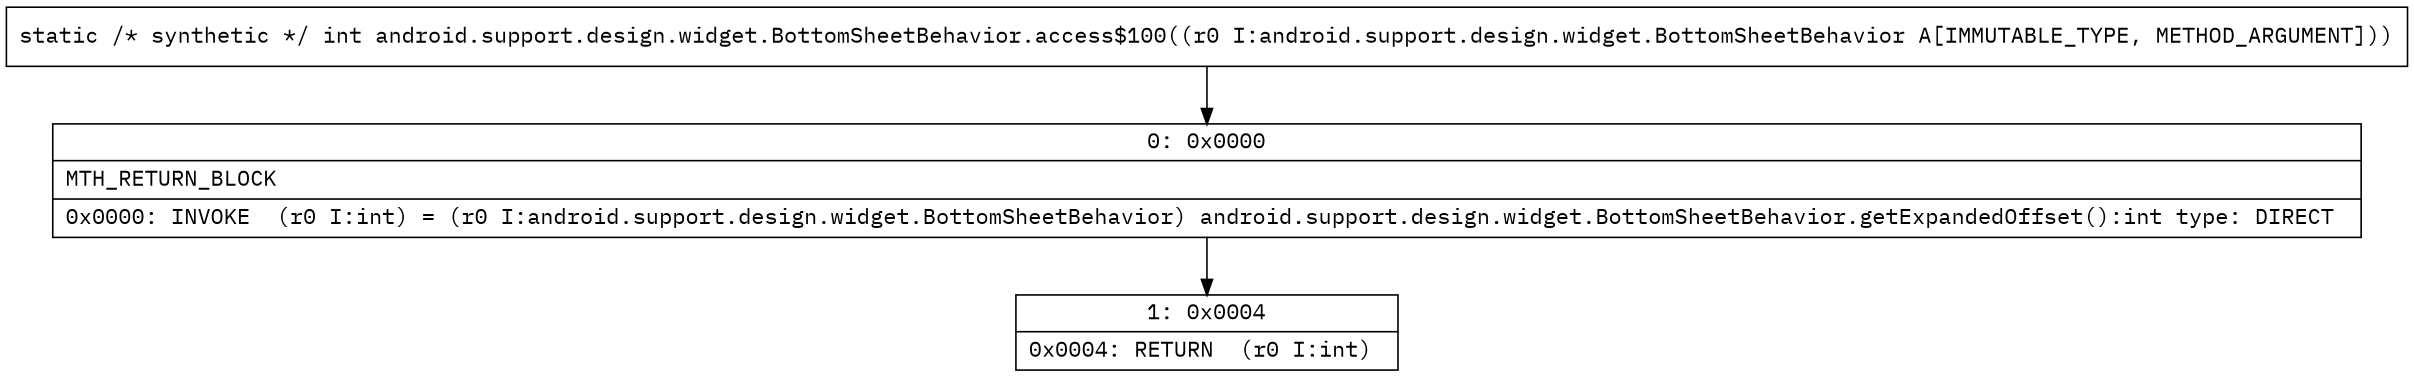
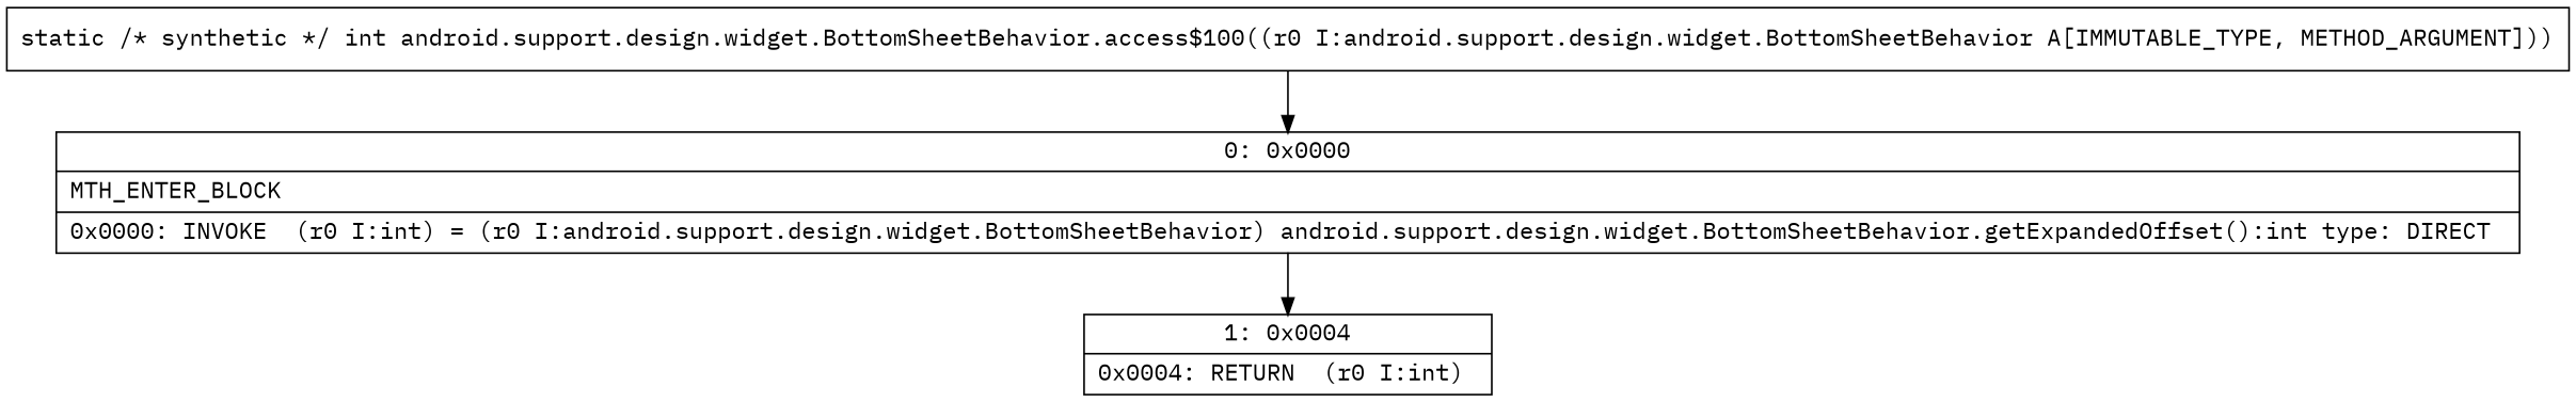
  digraph {
    fontname="IBM Plex Mono"
    node [shape=record fontname="IBM Plex Mono"]
    edge [fontname="IBM Plex Mono"]
-   n1 [label="{0\:\ 0x0000|MTH_RETURN_BLOCK\l|0x0000: INVOKE  (r0 I:int) = (r0 I:android.support.design.widget.BottomSheetBehavior) android.support.design.widget.BottomSheetBehavior.getExpandedOffset():int type: DIRECT \l}"]
+   n1 [label="{0\:\ 0x0000|MTH_ENTER_BLOCK\l|0x0000: INVOKE  (r0 I:int) = (r0 I:android.support.design.widget.BottomSheetBehavior) android.support.design.widget.BottomSheetBehavior.getExpandedOffset():int type: DIRECT \l}"]
    n2 [label="{1\:\ 0x0004|0x0004: RETURN  (r0 I:int) \l}"]
    n3 [label="{static \/* synthetic *\/ int android.support.design.widget.BottomSheetBehavior.access$100((r0 I:android.support.design.widget.BottomSheetBehavior A[IMMUTABLE_TYPE, METHOD_ARGUMENT])) }"]
    n1 -> n2
    n3 -> n1
  }
